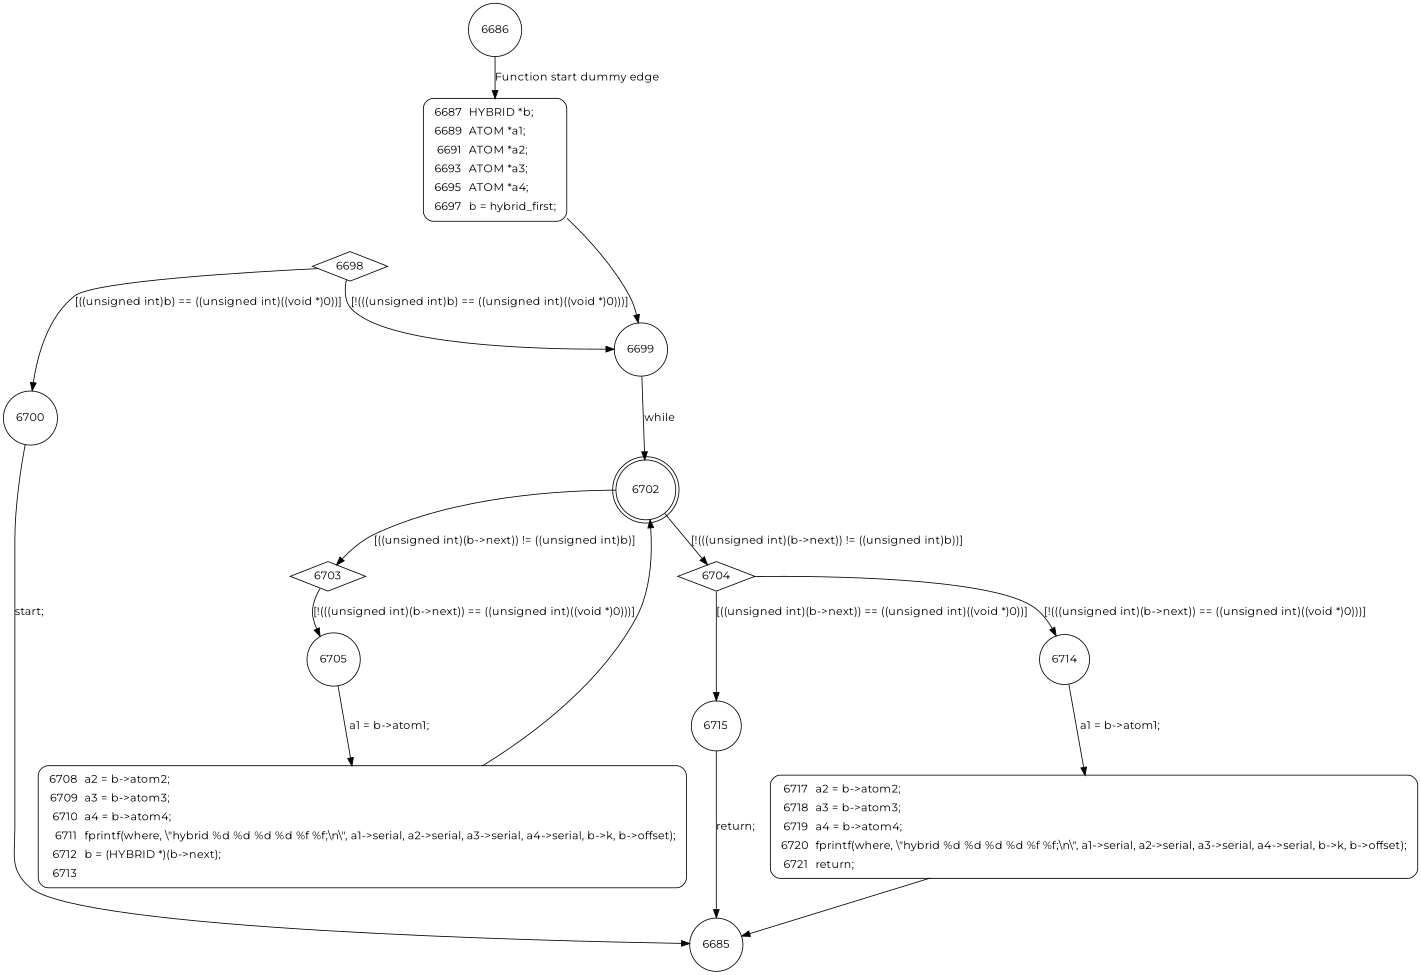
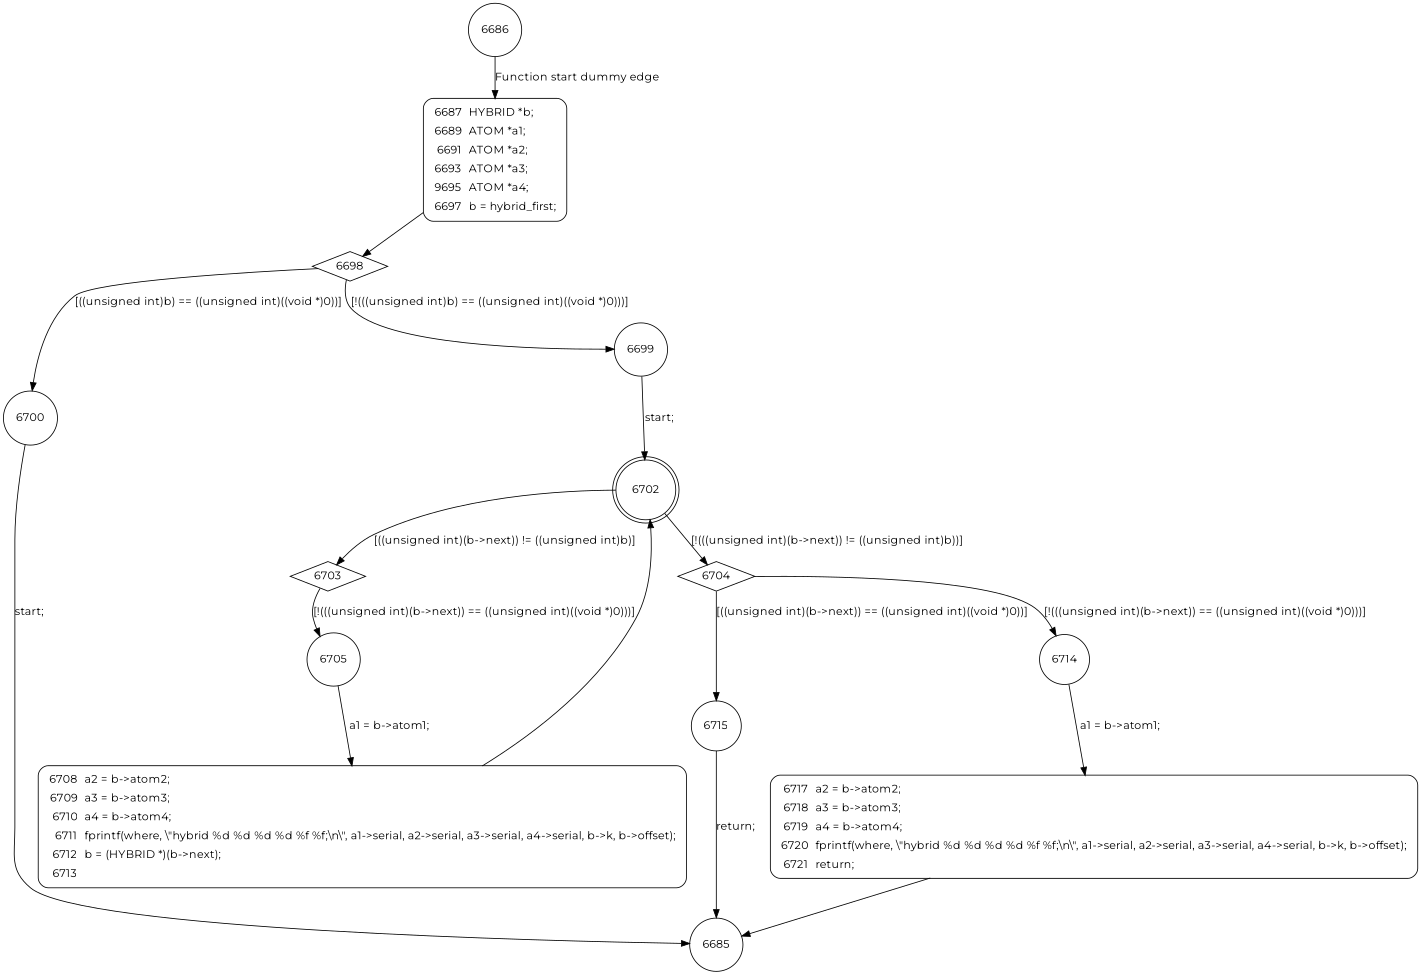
  digraph {
    fontname=Montserrat
    node [fontname=Montserrat shape=circle]
    edge [fontname=Montserrat]
-   n1 [fillcolor=white label=<<table border="0" cellborder="0" cellpadding="3" bgcolor="white"><tr><td align="right">6687</td><td align="left">HYBRID *b;</td></tr><tr><td align="right">6689</td><td align="left">ATOM *a1;</td></tr><tr><td align="right">6691</td><td align="left">ATOM *a2;</td></tr><tr><td align="right">6693</td><td align="left">ATOM *a3;</td></tr><tr><td align="right">6695</td><td align="left">ATOM *a4;</td></tr><tr><td align="right">6697</td><td align="left">b = hybrid_first;</td></tr></table>> penwidth=1 shape=Mrecord style="filled,bold"]
+   n1 [fillcolor=white label=<<table border="0" cellborder="0" cellpadding="3" bgcolor="white"><tr><td align="right">6687</td><td align="left">HYBRID *b;</td></tr><tr><td align="right">6689</td><td align="left">ATOM *a1;</td></tr><tr><td align="right">6691</td><td align="left">ATOM *a2;</td></tr><tr><td align="right">6693</td><td align="left">ATOM *a3;</td></tr><tr><td align="right">9695</td><td align="left">ATOM *a4;</td></tr><tr><td align="right">6697</td><td align="left">b = hybrid_first;</td></tr></table>> penwidth=1 shape=Mrecord style="filled,bold"]
    6686
    6698 [shape=diamond]
    6699
    6700
    6702 [shape=doublecircle]
    6685
    6704 [shape=diamond]
    6703 [shape=diamond]
    6714
    6715
    6705
    n13 [fillcolor=white label=<<table border="0" cellborder="0" cellpadding="3" bgcolor="white"><tr><td align="right">6717</td><td align="left">a2 = b-&gt;atom2;</td></tr><tr><td align="right">6718</td><td align="left">a3 = b-&gt;atom3;</td></tr><tr><td align="right">6719</td><td align="left">a4 = b-&gt;atom4;</td></tr><tr><td align="right">6720</td><td align="left">fprintf(where, \"hybrid %d %d %d %d %f %f;\n\", a1-&gt;serial, a2-&gt;serial, a3-&gt;serial, a4-&gt;serial, b-&gt;k, b-&gt;offset);</td></tr><tr><td align="right">6721</td><td align="left">return;</td></tr></table>> penwidth=1 shape=Mrecord style="filled,bold"]
    n14 [fillcolor=white label=<<table border="0" cellborder="0" cellpadding="3" bgcolor="white"><tr><td align="right">6708</td><td align="left">a2 = b-&gt;atom2;</td></tr><tr><td align="right">6709</td><td align="left">a3 = b-&gt;atom3;</td></tr><tr><td align="right">6710</td><td align="left">a4 = b-&gt;atom4;</td></tr><tr><td align="right">6711</td><td align="left">fprintf(where, \"hybrid %d %d %d %d %f %f;\n\", a1-&gt;serial, a2-&gt;serial, a3-&gt;serial, a4-&gt;serial, b-&gt;k, b-&gt;offset);</td></tr><tr><td align="right">6712</td><td align="left">b = (HYBRID *)(b-&gt;next);</td></tr><tr><td align="right">6713</td><td align="left"></td></tr></table>> penwidth=1 shape=Mrecord style="filled,bold"]
-   n1 -> 6699
+   n1 -> 6698
    6686 -> n1 [label="Function start dummy edge"]
    6698 -> 6699 [label="[!(((unsigned int)b) == ((unsigned int)((void *)0)))]"]
    6698 -> 6700 [label="[((unsigned int)b) == ((unsigned int)((void *)0))]"]
-   6699 -> 6702 [label=while]
+   6699 -> 6702 [label="start;"]
    6700 -> 6685 [label="start;"]
    6702 -> 6704 [label="[!(((unsigned int)(b->next)) != ((unsigned int)b))]"]
    6702 -> 6703 [label="[((unsigned int)(b->next)) != ((unsigned int)b)]"]
    6704 -> 6714 [label="[!(((unsigned int)(b->next)) == ((unsigned int)((void *)0)))]"]
    6704 -> 6715 [label="[((unsigned int)(b->next)) == ((unsigned int)((void *)0))]"]
    6703 -> 6705 [label="[!(((unsigned int)(b->next)) == ((unsigned int)((void *)0)))]"]
    6714 -> n13 [label="a1 = b->atom1;"]
    6715 -> 6685 [label="return;"]
    6705 -> n14 [label="a1 = b->atom1;"]
    n13 -> 6685
    n14 -> 6702
  }
